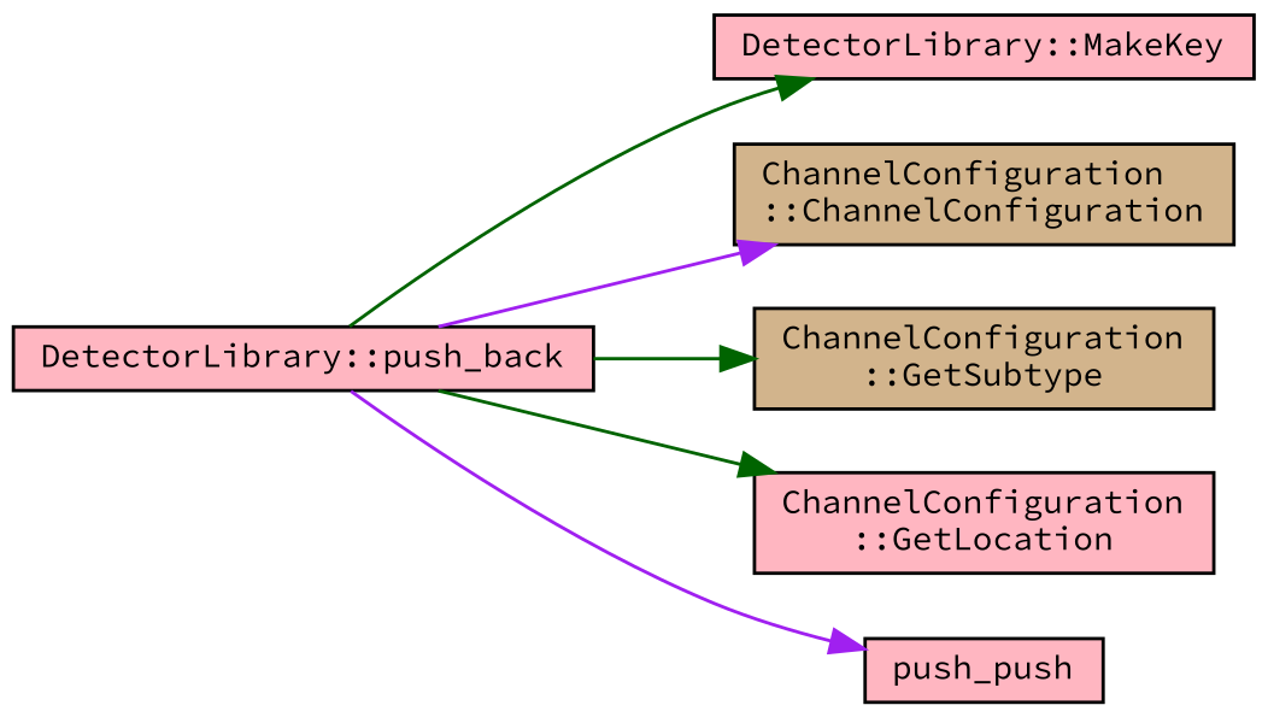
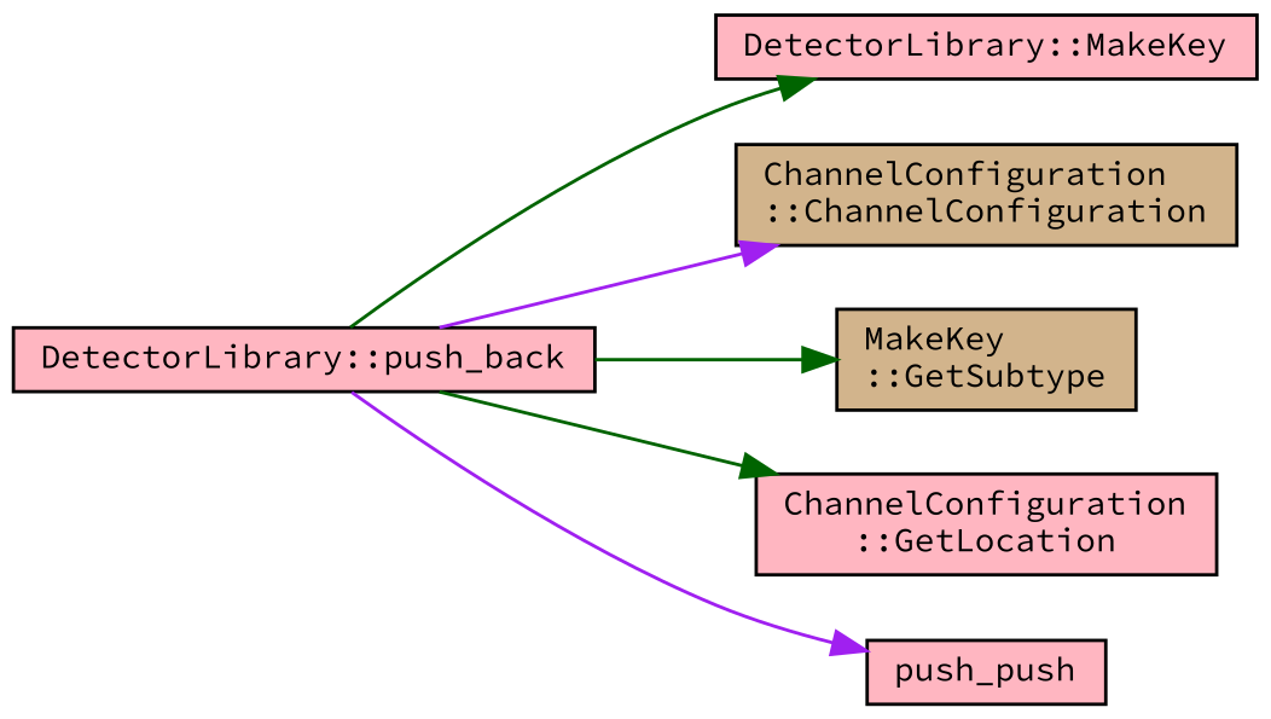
  digraph {
    fontname="Source Code Pro"
    rankdir=LR
    node [color=black fillcolor=lightpink fontname="Source Code Pro" fontsize=10 shape=record style=filled]
    edge [color=darkgreen fontname="Source Code Pro" fontsize=10 labelfontname=Helvetica labelfontsize=10 style=solid]
    n1 [fontcolor=black height=0.2 label="DetectorLibrary::push_back" width=0.4]
    n2 [height=0.2 label="DetectorLibrary::MakeKey" width=0.4]
    n3 [fillcolor=tan height=0.2 label="ChannelConfiguration\l::ChannelConfiguration" width=0.4]
-   n4 [fillcolor=tan height=0.2 label="ChannelConfiguration\l::GetSubtype" width=0.4]
+   n4 [fillcolor=tan height=0.2 label="MakeKey\l::GetSubtype" width=0.4]
    n5 [height=0.2 label="ChannelConfiguration\l::GetLocation" width=0.4]
    n6 [height=0.2 label=push_push width=0.4]
    n1 -> n2
    n1 -> n3 [color=purple]
    n1 -> n4
    n1 -> n5
    n1 -> n6 [color=purple]
  }
